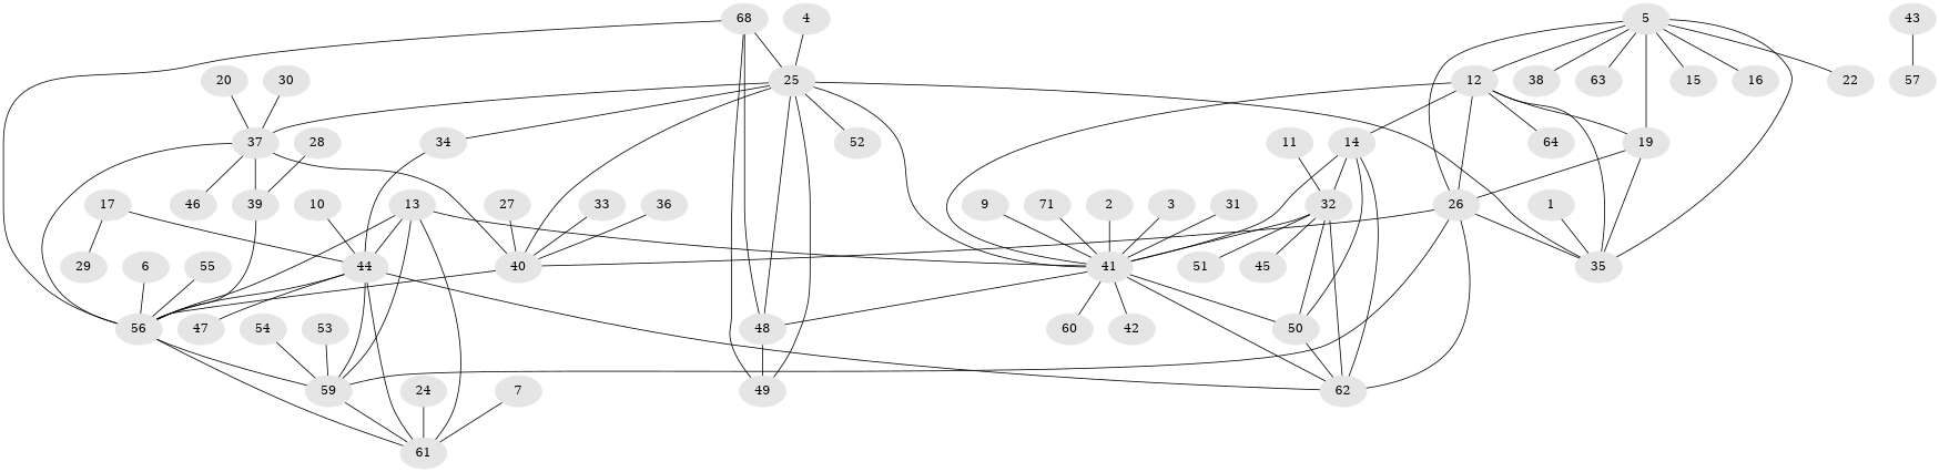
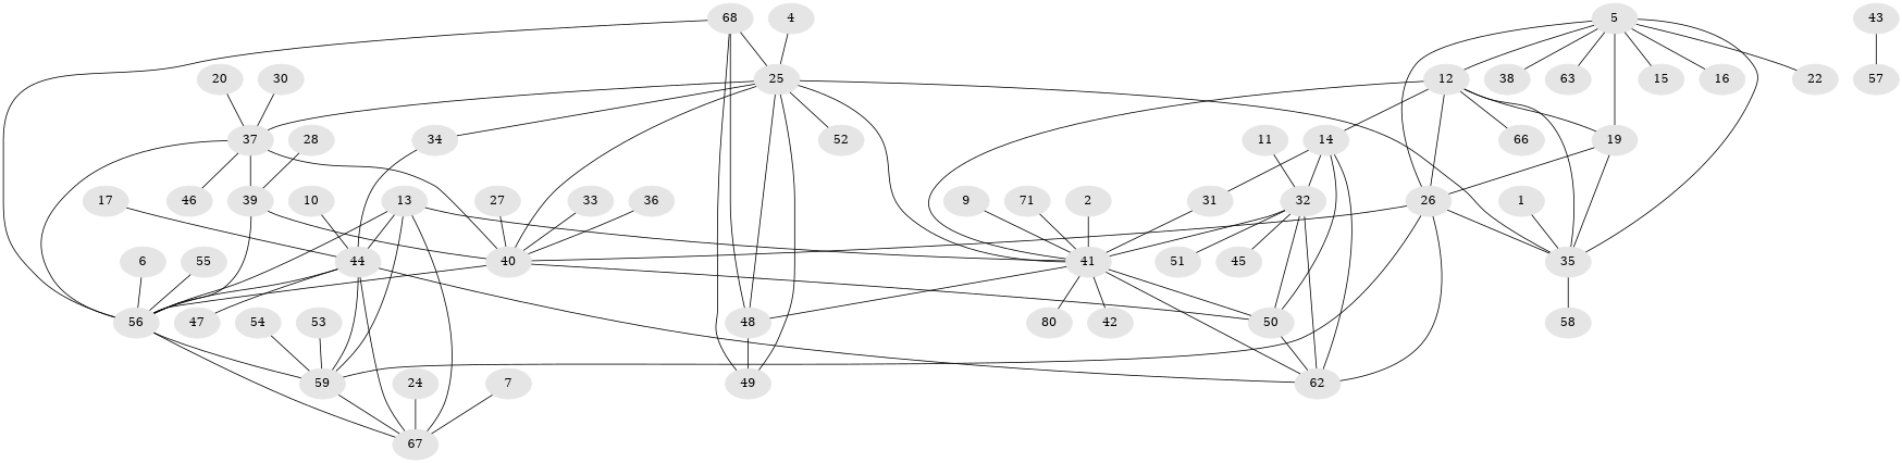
  graph {
    node [color=gray90 style=filled]
    edge [weight=1.0]
    1
    35
+   58
    2
    41
    50
    62
    48
    42
-   60
-   3
+   60 [label=80]
    4
    25
    49
    37
    40
    34
    52
    5
    12
    15
    16
    19
    22
    26
    38
    63
    14
-   64
+   64 [label=66]
    59
    6
    56
-   61
+   61 [label=67]
    7
    9
    10
    44
    47
    11
    32
    45
    51
    13
    17
-   29
    n46 [label=68]
    20
    39
    46
    n50 [label=71]
    24
    43
    57
    27
    28
    30
    31
    33
    36
    53
    54
    55
    1 -- 35
+   35 -- 58
    2 -- 41
    41 -- 50
    41 -- 62
    41 -- 48
    41 -- 42
    41 -- 60
    50 -- 62
    48 -- 49 [weight=2.0]
-   3 -- 41
    4 -- 25
    25 -- 35
    25 -- 41 [weight=2.0]
    25 -- 48 [weight=4.0]
    25 -- 49 [weight=2.0]
    25 -- 37
    25 -- 40
    25 -- 34
    25 -- 52
    37 -- 40 [weight=2.0]
    37 -- 56
    37 -- 39 [weight=2.0]
    37 -- 46
+   40 -- 50
    40 -- 56 [weight=2.0]
    34 -- 44
    5 -- 35 [weight=2.0]
    5 -- 12 [weight=2.0]
    5 -- 15
    5 -- 16
    5 -- 19 [weight=2.0]
    5 -- 22
    5 -- 26 [weight=2.0]
    5 -- 38
    5 -- 63
    12 -- 35
    12 -- 41
    12 -- 19
    12 -- 26
    12 -- 14
    12 -- 64
    19 -- 35
    19 -- 26
    26 -- 35
    26 -- 62
    26 -- 40
    26 -- 59
-   14 -- 41 [weight=2.0]
+   14 -- 31 [weight=2.0]
    14 -- 50 [weight=2.0]
    14 -- 62 [weight=2.0]
    14 -- 32 [weight=2.0]
    59 -- 61
    6 -- 56
    56 -- 59
    56 -- 61
    7 -- 61
    9 -- 41
    10 -- 44
    44 -- 62
    44 -- 59
    44 -- 56 [weight=2.0]
    44 -- 61
    44 -- 47
    11 -- 32
    32 -- 41
    32 -- 50
    32 -- 62
    32 -- 45
    32 -- 51
    13 -- 41
    13 -- 59 [weight=2.0]
    13 -- 56 [weight=2.0]
    13 -- 61 [weight=2.0]
    13 -- 44 [weight=2.0]
    17 -- 44
-   17 -- 29
    n46 -- 48 [weight=2.0]
    n46 -- 25 [weight=2.0]
    n46 -- 49
    n46 -- 56
    20 -- 37
+   39 -- 40 [weight=4.0]
    39 -- 56 [weight=2.0]
    n50 -- 41
    24 -- 61
    43 -- 57
    27 -- 40
    28 -- 39
    30 -- 37
    31 -- 41
    33 -- 40
    36 -- 40
    53 -- 59
    54 -- 59
    55 -- 56
  }
